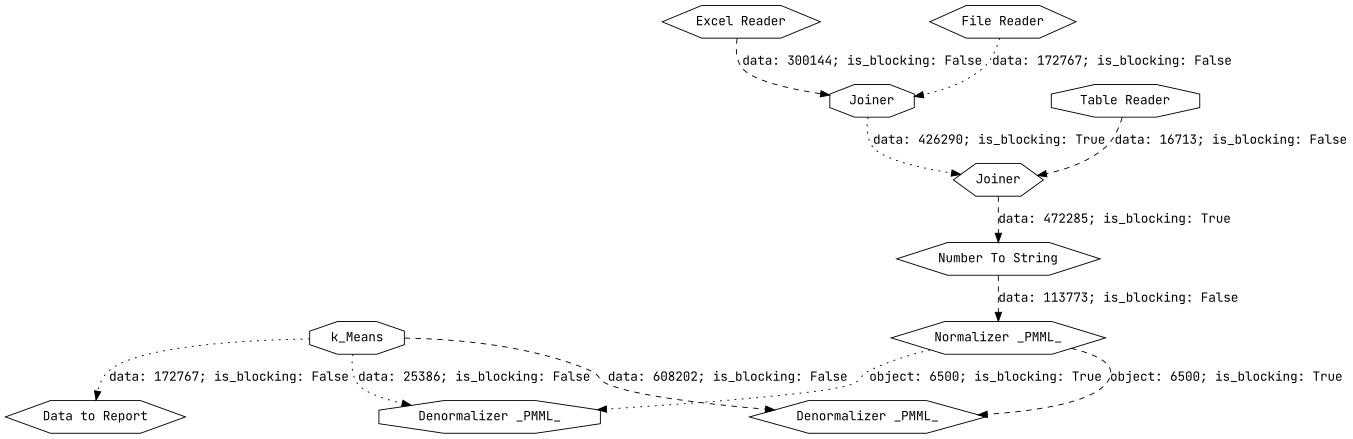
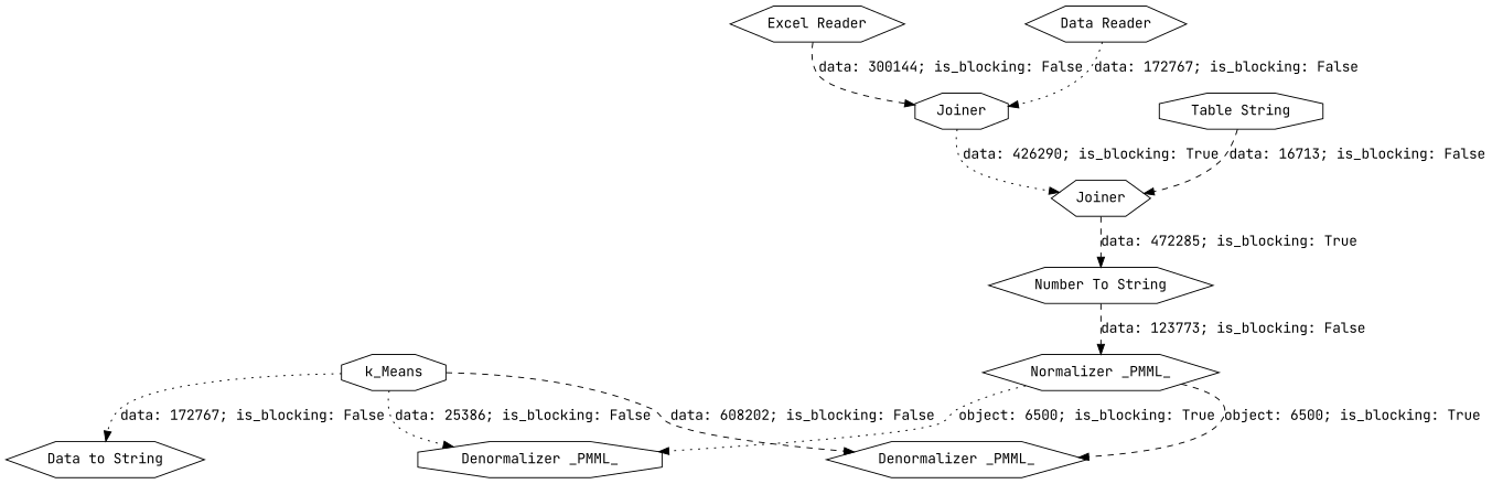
  digraph {
    fontname="JetBrains Mono"
    rankdir=TB
    node [fontname="JetBrains Mono" shape=hexagon]
    edge [fontname="JetBrains Mono" style=dashed]
    n1 [label="Excel Reader"]
    n2 [label=Joiner shape=octagon]
    n3 [label=Joiner]
-   n4 [label="File Reader"]
+   n4 [label="Data Reader"]
    n5 [label=k_Means shape=octagon]
    n6 [label="Denormalizer _PMML_"]
-   n7 [label="Data to Report"]
+   n7 [label="Data to String"]
    n8 [label="Denormalizer _PMML_" shape=octagon]
    n9 [label="Normalizer _PMML_"]
    n10 [label="Number To String"]
-   n11 [label="Table Reader" shape=octagon]
+   n11 [label="Table String" shape=octagon]
    n1 -> n2 [label="data: 300144; is_blocking: False"]
    n2 -> n3 [label="data: 426290; is_blocking: True" style=dotted]
    n3 -> n10 [label="data: 472285; is_blocking: True"]
    n4 -> n2 [label="data: 172767; is_blocking: False" style=dotted]
    n5 -> n6 [label="data: 608202; is_blocking: False"]
    n5 -> n7 [label="data: 172767; is_blocking: False" style=dotted]
    n5 -> n8 [label="data: 25386; is_blocking: False" style=dotted]
    n9 -> n6 [label="object: 6500; is_blocking: True"]
    n9 -> n8 [label="object: 6500; is_blocking: True" style=dotted]
-   n10 -> n9 [label="data: 113773; is_blocking: False"]
+   n10 -> n9 [label="data: 123773; is_blocking: False"]
    n11 -> n3 [label="data: 16713; is_blocking: False"]
  }
